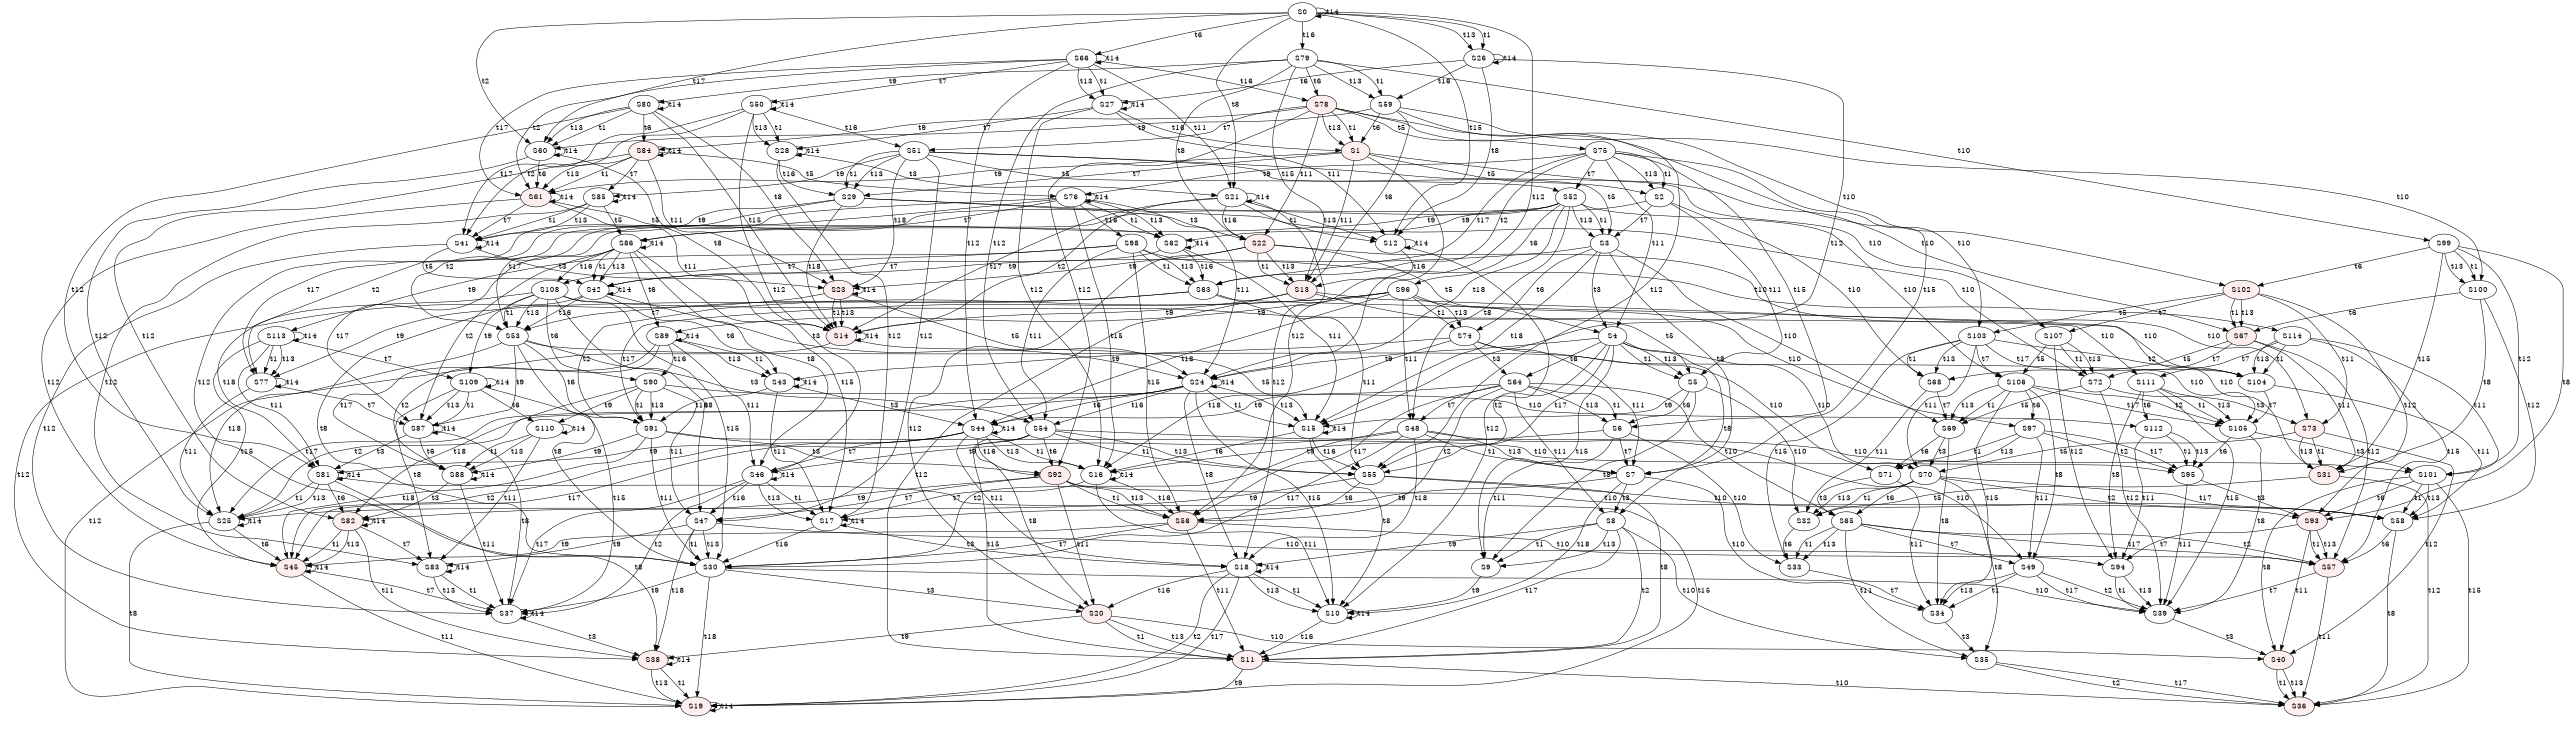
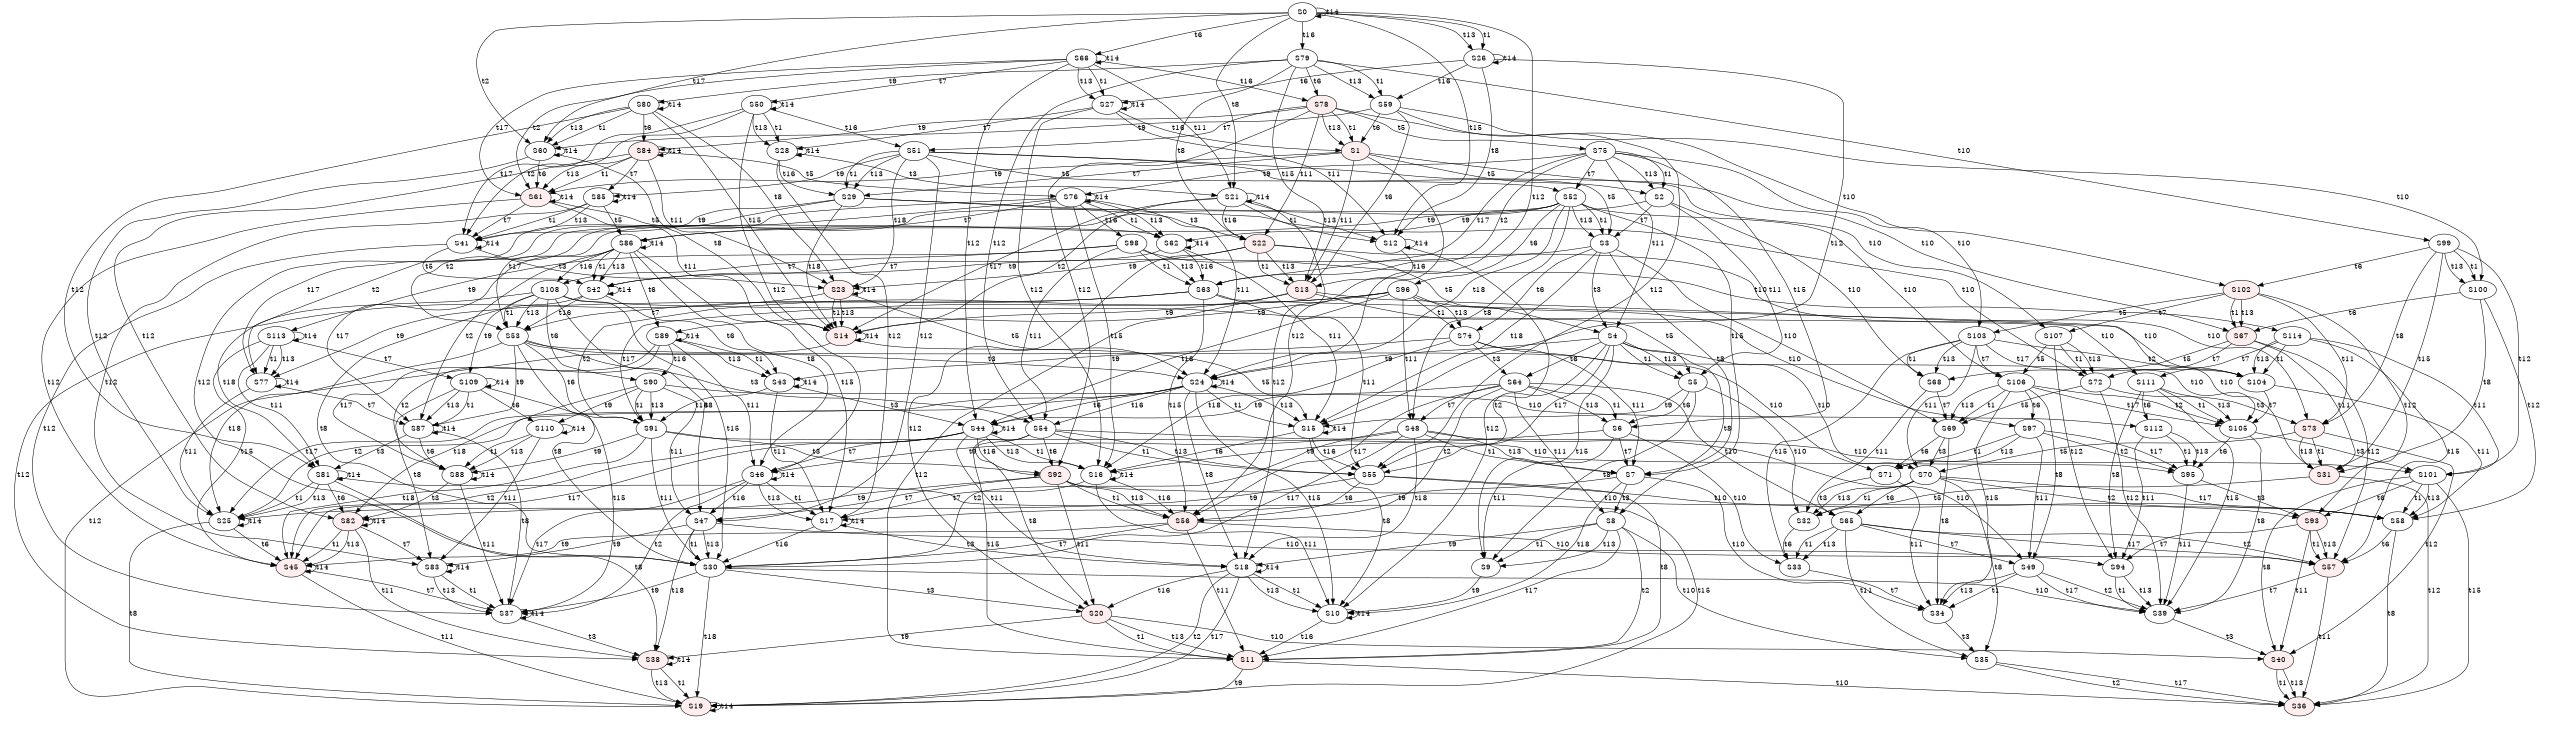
  digraph {
    node [fillcolor="#FFFFFF" style=filled]
    S54 [style=""]
    S20 [fillcolor="#FFEEEE"]
    S81
    S101
    S55
    S11 [fillcolor="#FFEEEE"]
    S92 [fillcolor="#FFEEEE"]
    S38 [fillcolor="#FFEEEE"]
    S40 [fillcolor="#FFEEEE"]
    S19 [fillcolor="#FFEEEE"]
    S25
    S82 [fillcolor="#FFEEEE"]
    S36 [fillcolor="#FFEEEE"]
    S58
    S93 [fillcolor="#FFEEEE"]
    S56 [fillcolor="#FFEEEE"]
    S47 [style=""]
    S52 [style=""]
    S48 [style=""]
    S24
    S86
    S106
    S53
    S3
    S7
    S96
    S46
    S18
    S49
    S30
    S10
    S15
    S44
    S108
    S17
    S42
    S87
    S89
    S34
    S69
    S105
    S97
    S91
    S4
    S74
    S8
    S37
    S39
    S83
    S94
    S70
    S5
    S9
    S64
    S35
    S32
    S65
    S6
    S109
    S111
    S90
    S110
    S112
    S45 [fillcolor="#FFEEEE"]
    S16
    S43
    S88
    S57 [fillcolor="#FFEEEE"]
    S33
    S71
    S95
    S1 [fillcolor="#FFEEEE"]
    S61 [fillcolor="#FFEEEE"]
    S67 [fillcolor="#FFEEEE"]
    S29
    S13 [fillcolor="#FFEEEE"]
    S2
    S41
    S14 [fillcolor="#FFEEEE"]
    S62
    S31 [fillcolor="#FFEEEE"]
    S72
    S68
    S22 [fillcolor="#FFEEEE"]
    S23 [fillcolor="#FFEEEE"]
    S63
    S27
    S28
    S12
    S21
    S73 [fillcolor="#FFEEEE"]
    S59
    S60
    S100
    S26
    S78 [fillcolor="#FFEEEE"]
    S84 [fillcolor="#FFEEEE"]
    S102 [fillcolor="#FFEEEE"]
    S51
    S75
    S85
    S76
    S107
    S103
    S66
    S50
    S77
    S98
    S104
    S79
    S80
    S99
    S0
    S113
    S114
    S54 -> S20 [label=t8]
-   S54 -> S81 [label=t9]
    S54 -> S101 [label=t10]
    S54 -> S55 [label=t1]
    S54 -> S55 [label=t13]
    S54 -> S11 [label=t15]
    S54 -> S92 [label=t6]
    S20 -> S11 [label=t1]
    S20 -> S11 [label=t13]
    S20 -> S38 [label=t9]
    S20 -> S40 [label=t10]
    S81 -> S81 [label=t14]
    S81 -> S38 [label=t8]
    S81 -> S19 [label=t15]
    S81 -> S25 [label=t1]
    S81 -> S25 [label=t13]
    S81 -> S82 [label=t6]
    S101 -> S40 [label=t8]
    S101 -> S36 [label=t15]
    S101 -> S58 [label=t1]
    S101 -> S58 [label=t13]
    S101 -> S93 [label=t6]
    S55 -> S11 [label=t8]
    S55 -> S25 [label=t9]
    S55 -> S58 [label=t10]
    S55 -> S56 [label=t6]
    S11 -> S19 [label=t9]
    S11 -> S36 [label=t10]
    S92 -> S20 [label=t11]
    S92 -> S82 [label=t9]
    S92 -> S93 [label=t10]
    S92 -> S56 [label=t1]
    S92 -> S56 [label=t13]
    S92 -> S47 [label=t7]
    S38 -> S38 [label=t14]
    S38 -> S19 [label=t1]
    S38 -> S19 [label=t13]
    S40 -> S36 [label=t1]
    S40 -> S36 [label=t13]
    S19 -> S19 [label=t14]
    S25 -> S19 [label=t8]
    S25 -> S25 [label=t14]
    S25 -> S45 [label=t6]
    S82 -> S38 [label=t11]
    S82 -> S82 [label=t14]
    S82 -> S83 [label=t7]
    S82 -> S45 [label=t1]
    S82 -> S45 [label=t13]
    S58 -> S36 [label=t8]
    S58 -> S57 [label=t6]
    S93 -> S40 [label=t11]
    S93 -> S94 [label=t7]
    S93 -> S57 [label=t1]
    S93 -> S57 [label=t13]
    S56 -> S11 [label=t11]
    S56 -> S30 [label=t7]
    S56 -> S45 [label=t9]
    S56 -> S57 [label=t10]
    S47 -> S38 [label=t18]
    S47 -> S30 [label=t1]
    S47 -> S30 [label=t13]
    S47 -> S83 [label=t9]
    S47 -> S94 [label=t10]
    S52 -> S48 [label=t8]
    S52 -> S24 [label=t18]
    S52 -> S86 [label=t9]
    S52 -> S106 [label=t10]
    S52 -> S53 [label=t2]
    S52 -> S53 [label=t17]
    S52 -> S3 [label=t1]
    S52 -> S3 [label=t13]
-   S78 -> S7 [label=t15]
+   S52 -> S7 [label=t15]
    S52 -> S96 [label=t6]
    S48 -> S7 [label=t1]
    S48 -> S7 [label=t13]
    S48 -> S46 [label=t9]
    S48 -> S18 [label=t18]
    S48 -> S49 [label=t10]
    S48 -> S30 [label=t2]
    S48 -> S30 [label=t17]
    S24 -> S54 [label=t16]
    S24 -> S25 [label=t2]
    S24 -> S25 [label=t17]
    S24 -> S24 [label=t14]
    S24 -> S18 [label=t8]
    S24 -> S10 [label=t15]
    S24 -> S15 [label=t1]
    S24 -> S15 [label=t13]
    S24 -> S44 [label=t6]
    S86 -> S86 [label=t14]
    S86 -> S46 [label=t8]
    S86 -> S108 [label=t16]
    S86 -> S17 [label=t15]
    S86 -> S42 [label=t1]
    S86 -> S42 [label=t13]
    S86 -> S87 [label=t2]
    S86 -> S87 [label=t17]
    S86 -> S89 [label=t6]
    S106 -> S49 [label=t8]
    S106 -> S34 [label=t15]
    S106 -> S69 [label=t1]
    S106 -> S69 [label=t13]
    S106 -> S105 [label=t2]
    S106 -> S105 [label=t17]
    S106 -> S97 [label=t6]
    S53 -> S54 [label=t3]
    S53 -> S25 [label=t18]
    S53 -> S30 [label=t8]
    S53 -> S87 [label=t9]
    S53 -> S105 [label=t10]
    S53 -> S91 [label=t6]
    S3 -> S7 [label=t8]
    S3 -> S15 [label=t18]
    S3 -> S42 [label=t9]
    S3 -> S69 [label=t10]
    S3 -> S4 [label=t3]
    S3 -> S74 [label=t6]
    S7 -> S10 [label=t18]
    S7 -> S17 [label=t9]
    S7 -> S34 [label=t10]
    S7 -> S8 [label=t3]
    S96 -> S48 [label=t11]
    S96 -> S44 [label=t18]
    S96 -> S89 [label=t9]
    S96 -> S97 [label=t10]
    S96 -> S91 [label=t2]
    S96 -> S91 [label=t17]
    S96 -> S74 [label=t1]
    S96 -> S74 [label=t13]
    S46 -> S47 [label=t16]
    S46 -> S46 [label=t14]
    S46 -> S17 [label=t1]
    S46 -> S17 [label=t13]
    S46 -> S37 [label=t2]
    S46 -> S37 [label=t17]
    S18 -> S20 [label=t16]
    S18 -> S19 [label=t2]
    S18 -> S19 [label=t17]
    S18 -> S18 [label=t14]
    S18 -> S10 [label=t1]
    S18 -> S10 [label=t13]
    S49 -> S34 [label=t1]
    S49 -> S34 [label=t13]
    S49 -> S39 [label=t2]
    S49 -> S39 [label=t17]
    S30 -> S20 [label=t3]
    S30 -> S19 [label=t18]
    S30 -> S37 [label=t9]
    S30 -> S39 [label=t10]
    S10 -> S11 [label=t16]
    S10 -> S10 [label=t14]
    S15 -> S55 [label=t16]
    S15 -> S10 [label=t8]
    S15 -> S15 [label=t14]
    S15 -> S16 [label=t6]
    S44 -> S92 [label=t16]
    S44 -> S46 [label=t7]
    S44 -> S18 [label=t11]
    S44 -> S44 [label=t14]
    S44 -> S45 [label=t2]
    S44 -> S45 [label=t17]
    S44 -> S16 [label=t1]
    S44 -> S16 [label=t13]
    S108 -> S81 [label=t18]
    S108 -> S47 [label=t8]
    S108 -> S53 [label=t1]
    S108 -> S53 [label=t13]
    S108 -> S30 [label=t15]
    S108 -> S109 [label=t9]
    S108 -> S111 [label=t10]
    S108 -> S90 [label=t6]
    S17 -> S18 [label=t3]
    S17 -> S30 [label=t16]
    S17 -> S17 [label=t14]
-   S42 -> S24 [label=t3]
+   S53 -> S24 [label=t3]
    S42 -> S53 [label=t16]
    S42 -> S30 [label=t8]
    S42 -> S42 [label=t14]
    S42 -> S43 [label=t6]
    S87 -> S81 [label=t3]
    S87 -> S87 [label=t14]
    S87 -> S37 [label=t8]
    S87 -> S88 [label=t6]
    S89 -> S46 [label=t11]
    S89 -> S89 [label=t14]
    S89 -> S90 [label=t16]
    S89 -> S43 [label=t1]
    S89 -> S43 [label=t13]
    S89 -> S88 [label=t2]
    S89 -> S88 [label=t17]
    S34 -> S35 [label=t3]
    S69 -> S34 [label=t8]
    S69 -> S70 [label=t3]
    S69 -> S71 [label=t6]
    S105 -> S101 [label=t3]
    S105 -> S39 [label=t8]
    S105 -> S95 [label=t6]
    S97 -> S49 [label=t11]
    S97 -> S71 [label=t1]
    S97 -> S71 [label=t13]
    S97 -> S95 [label=t2]
    S97 -> S95 [label=t17]
    S91 -> S92 [label=t3]
    S91 -> S30 [label=t11]
    S91 -> S45 [label=t18]
    S91 -> S88 [label=t9]
    S91 -> S95 [label=t10]
    S4 -> S55 [label=t2]
    S4 -> S55 [label=t17]
    S4 -> S24 [label=t9]
    S4 -> S8 [label=t8]
    S4 -> S70 [label=t10]
    S4 -> S5 [label=t1]
    S4 -> S5 [label=t13]
    S4 -> S9 [label=t15]
    S4 -> S64 [label=t6]
    S74 -> S7 [label=t11]
    S74 -> S64 [label=t3]
    S74 -> S16 [label=t18]
    S74 -> S43 [label=t9]
    S74 -> S71 [label=t10]
    S8 -> S11 [label=t2]
    S8 -> S11 [label=t17]
    S8 -> S18 [label=t9]
    S8 -> S9 [label=t1]
    S8 -> S9 [label=t13]
    S8 -> S35 [label=t10]
    S37 -> S38 [label=t3]
    S37 -> S37 [label=t14]
    S39 -> S40 [label=t3]
    S83 -> S37 [label=t1]
    S83 -> S37 [label=t13]
    S83 -> S83 [label=t14]
    S94 -> S39 [label=t1]
    S94 -> S39 [label=t13]
    S70 -> S58 [label=t2]
    S70 -> S58 [label=t17]
    S70 -> S35 [label=t8]
    S70 -> S32 [label=t1]
    S70 -> S32 [label=t13]
    S70 -> S65 [label=t6]
    S5 -> S15 [label=t9]
    S5 -> S9 [label=t8]
    S5 -> S32 [label=t10]
    S5 -> S6 [label=t6]
    S9 -> S10 [label=t9]
    S64 -> S56 [label=t2]
    S64 -> S56 [label=t17]
    S64 -> S48 [label=t7]
    S64 -> S44 [label=t9]
    S64 -> S8 [label=t11]
    S64 -> S65 [label=t10]
    S64 -> S6 [label=t1]
    S64 -> S6 [label=t13]
    S35 -> S36 [label=t2]
    S35 -> S36 [label=t17]
    S32 -> S33 [label=t6]
    S65 -> S49 [label=t7]
    S65 -> S35 [label=t11]
    S65 -> S57 [label=t2]
    S65 -> S57 [label=t17]
    S65 -> S33 [label=t1]
    S65 -> S33 [label=t13]
    S6 -> S7 [label=t7]
    S6 -> S9 [label=t11]
    S6 -> S16 [label=t9]
    S6 -> S33 [label=t10]
    S109 -> S87 [label=t1]
    S109 -> S87 [label=t13]
    S109 -> S37 [label=t15]
    S109 -> S83 [label=t8]
    S109 -> S109 [label=t14]
    S109 -> S110 [label=t6]
    S111 -> S105 [label=t1]
    S111 -> S105 [label=t13]
    S111 -> S39 [label=t15]
    S111 -> S94 [label=t8]
    S111 -> S112 [label=t6]
    S90 -> S82 [label=t18]
    S90 -> S47 [label=t11]
    S90 -> S91 [label=t1]
    S90 -> S91 [label=t13]
    S90 -> S110 [label=t9]
    S90 -> S112 [label=t10]
    S110 -> S83 [label=t11]
    S110 -> S110 [label=t14]
    S110 -> S88 [label=t1]
    S110 -> S88 [label=t13]
    S112 -> S94 [label=t11]
    S112 -> S95 [label=t1]
    S112 -> S95 [label=t13]
    S45 -> S19 [label=t11]
    S45 -> S37 [label=t7]
    S45 -> S45 [label=t14]
    S16 -> S56 [label=t16]
    S16 -> S10 [label=t11]
    S16 -> S17 [label=t7]
    S16 -> S16 [label=t14]
    S43 -> S44 [label=t3]
    S43 -> S17 [label=t11]
    S43 -> S91 [label=t16]
    S43 -> S43 [label=t14]
    S88 -> S82 [label=t3]
    S88 -> S37 [label=t11]
    S88 -> S88 [label=t14]
    S57 -> S36 [label=t11]
    S57 -> S39 [label=t7]
    S33 -> S34 [label=t7]
    S71 -> S34 [label=t11]
    S71 -> S65 [label=t3]
    S95 -> S93 [label=t3]
    S95 -> S39 [label=t11]
    S1 -> S56 [label=t12]
    S1 -> S61 [label=t9]
    S1 -> S67 [label=t10]
    S1 -> S29 [label=t7]
    S1 -> S13 [label=t11]
    S1 -> S2 [label=t5]
    S61 -> S45 [label=t12]
    S61 -> S61 [label=t14]
    S61 -> S41 [label=t7]
    S61 -> S14 [label=t11]
    S61 -> S62 [label=t5]
    S67 -> S57 [label=t12]
    S67 -> S31 [label=t11]
    S67 -> S72 [label=t7]
    S67 -> S68 [label=t5]
    S29 -> S30 [label=t12]
    S29 -> S41 [label=t9]
    S29 -> S14 [label=t18]
    S29 -> S72 [label=t10]
    S29 -> S22 [label=t3]
    S13 -> S11 [label=t12]
    S13 -> S5 [label=t5]
    S13 -> S14 [label=t9]
    S13 -> S31 [label=t10]
    S2 -> S3 [label=t7]
    S2 -> S5 [label=t11]
    S2 -> S62 [label=t9]
    S2 -> S68 [label=t10]
    S41 -> S42 [label=t5]
    S41 -> S37 [label=t12]
    S41 -> S41 [label=t14]
    S41 -> S23 [label=t3]
    S14 -> S19 [label=t12]
    S14 -> S15 [label=t5]
    S14 -> S14 [label=t14]
    S62 -> S15 [label=t11]
    S62 -> S42 [label=t7]
    S62 -> S62 [label=t14]
    S62 -> S63 [label=t16]
    S31 -> S36 [label=t12]
    S31 -> S32 [label=t5]
    S72 -> S69 [label=t5]
    S72 -> S39 [label=t12]
    S72 -> S73 [label=t3]
    S68 -> S69 [label=t7]
    S68 -> S32 [label=t11]
    S22 -> S20 [label=t12]
    S22 -> S4 [label=t5]
    S22 -> S13 [label=t1]
    S22 -> S13 [label=t13]
    S22 -> S23 [label=t9]
    S22 -> S73 [label=t10]
    S23 -> S38 [label=t12]
    S23 -> S24 [label=t5]
    S23 -> S14 [label=t1]
    S23 -> S14 [label=t13]
    S23 -> S23 [label=t14]
    S63 -> S55 [label=t11]
    S63 -> S53 [label=t7]
    S63 -> S77 [label=t9]
    S63 -> S104 [label=t10]
    S27 -> S16 [label=t12]
    S27 -> S1 [label=t16]
    S27 -> S27 [label=t14]
    S27 -> S28 [label=t7]
    S27 -> S12 [label=t11]
    S28 -> S17 [label=t12]
    S28 -> S29 [label=t16]
    S28 -> S28 [label=t14]
    S28 -> S21 [label=t3]
    S12 -> S10 [label=t12]
    S12 -> S13 [label=t16]
    S12 -> S12 [label=t14]
    S21 -> S18 [label=t12]
    S21 -> S14 [label=t2]
    S21 -> S14 [label=t17]
    S21 -> S22 [label=t16]
    S21 -> S12 [label=t1]
    S21 -> S12 [label=t13]
    S21 -> S21 [label=t14]
    S73 -> S40 [label=t12]
    S73 -> S70 [label=t5]
    S73 -> S31 [label=t1]
    S73 -> S31 [label=t13]
    S59 -> S55 [label=t12]
    S59 -> S1 [label=t6]
    S59 -> S13 [label=t6]
    S59 -> S60 [label=t9]
    S59 -> S100 [label=t10]
    S60 -> S25 [label=t12]
    S60 -> S61 [label=t6]
    S60 -> S14 [label=t8]
    S60 -> S60 [label=t14]
    S100 -> S58 [label=t12]
    S100 -> S67 [label=t6]
    S100 -> S31 [label=t8]
    S26 -> S15 [label=t12]
    S26 -> S27 [label=t6]
    S26 -> S12 [label=t8]
    S26 -> S59 [label=t16]
    S26 -> S26 [label=t14]
    S78 -> S92 [label=t12]
    S78 -> S1 [label=t1]
    S78 -> S1 [label=t13]
    S78 -> S22 [label=t11]
    S78 -> S84 [label=t9]
    S78 -> S102 [label=t10]
    S78 -> S51 [label=t7]
    S78 -> S75 [label=t5]
    S84 -> S82 [label=t12]
    S84 -> S61 [label=t1]
    S84 -> S61 [label=t13]
    S84 -> S23 [label=t11]
    S84 -> S84 [label=t14]
    S84 -> S85 [label=t7]
    S84 -> S76 [label=t5]
    S102 -> S93 [label=t12]
    S102 -> S67 [label=t1]
    S102 -> S67 [label=t13]
    S102 -> S73 [label=t11]
    S102 -> S107 [label=t7]
    S102 -> S103 [label=t5]
    S51 -> S47 [label=t12]
    S51 -> S52 [label=t5]
    S51 -> S3 [label=t5]
    S51 -> S29 [label=t1]
    S51 -> S29 [label=t13]
    S51 -> S23 [label=t18]
    S51 -> S85 [label=t9]
    S51 -> S107 [label=t10]
    S75 -> S52 [label=t7]
    S75 -> S4 [label=t11]
    S75 -> S6 [label=t15]
    S75 -> S2 [label=t1]
    S75 -> S2 [label=t13]
    S75 -> S63 [label=t2]
    S75 -> S63 [label=t17]
    S75 -> S76 [label=t9]
    S75 -> S103 [label=t10]
    S85 -> S86 [label=t5]
    S85 -> S83 [label=t12]
    S85 -> S41 [label=t1]
    S85 -> S41 [label=t13]
    S85 -> S85 [label=t14]
    S76 -> S24 [label=t11]
    S76 -> S86 [label=t7]
    S76 -> S16 [label=t15]
    S76 -> S62 [label=t1]
    S76 -> S62 [label=t13]
    S76 -> S76 [label=t14]
    S76 -> S77 [label=t2]
    S76 -> S77 [label=t17]
    S76 -> S98 [label=t16]
    S107 -> S106 [label=t5]
    S107 -> S94 [label=t12]
    S107 -> S72 [label=t1]
    S107 -> S72 [label=t13]
    S103 -> S106 [label=t7]
    S103 -> S70 [label=t11]
    S103 -> S33 [label=t15]
    S103 -> S68 [label=t1]
    S103 -> S68 [label=t13]
    S103 -> S104 [label=t2]
    S103 -> S104 [label=t17]
    S66 -> S44 [label=t12]
    S66 -> S61 [label=t2]
    S66 -> S61 [label=t17]
    S66 -> S27 [label=t1]
    S66 -> S27 [label=t13]
    S66 -> S21 [label=t11]
    S66 -> S78 [label=t16]
    S66 -> S66 [label=t14]
    S66 -> S50 [label=t7]
    S50 -> S46 [label=t12]
    S50 -> S41 [label=t2]
    S50 -> S41 [label=t17]
    S50 -> S28 [label=t1]
    S50 -> S28 [label=t13]
    S50 -> S51 [label=t16]
    S50 -> S50 [label=t14]
    S77 -> S25 [label=t11]
    S77 -> S87 [label=t7]
    S77 -> S77 [label=t14]
    S98 -> S54 [label=t11]
-   S98 -> S56 [label=t15]
+   S63 -> S56 [label=t15]
    S98 -> S108 [label=t7]
    S98 -> S63 [label=t1]
    S98 -> S63 [label=t13]
    S98 -> S113 [label=t9]
    S98 -> S114 [label=t10]
    S104 -> S58 [label=t11]
    S104 -> S105 [label=t7]
    S79 -> S54 [label=t12]
    S79 -> S13 [label=t15]
    S79 -> S22 [label=t8]
    S79 -> S59 [label=t1]
    S79 -> S59 [label=t13]
    S79 -> S78 [label=t6]
    S79 -> S80 [label=t9]
    S79 -> S99 [label=t10]
    S80 -> S81 [label=t12]
    S80 -> S14 [label=t15]
    S80 -> S23 [label=t8]
    S80 -> S60 [label=t1]
    S80 -> S60 [label=t13]
    S80 -> S84 [label=t6]
    S80 -> S80 [label=t14]
    S99 -> S101 [label=t12]
    S99 -> S31 [label=t15]
-   S99 -> S93 [label=t8]
+   S99 -> S73 [label=t8]
    S99 -> S100 [label=t1]
    S99 -> S100 [label=t13]
    S99 -> S102 [label=t6]
    S0 -> S24 [label=t12]
    S0 -> S12 [label=t15]
    S0 -> S21 [label=t8]
    S0 -> S60 [label=t2]
    S0 -> S60 [label=t17]
    S0 -> S26 [label=t1]
    S0 -> S26 [label=t13]
    S0 -> S66 [label=t6]
    S0 -> S79 [label=t16]
    S0 -> S0 [label=t14]
    S113 -> S81 [label=t11]
    S113 -> S109 [label=t7]
    S113 -> S45 [label=t15]
    S113 -> S77 [label=t1]
    S113 -> S77 [label=t13]
    S113 -> S113 [label=t14]
    S114 -> S101 [label=t11]
    S114 -> S111 [label=t7]
    S114 -> S57 [label=t15]
    S114 -> S104 [label=t1]
    S114 -> S104 [label=t13]
  }
